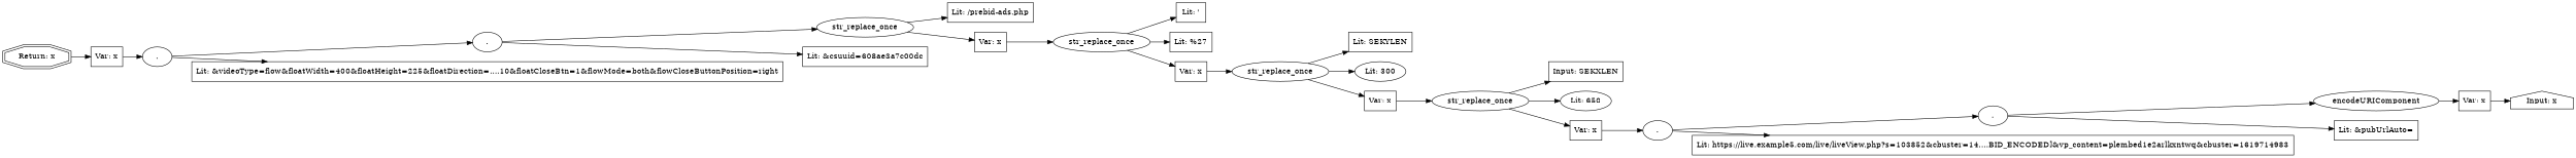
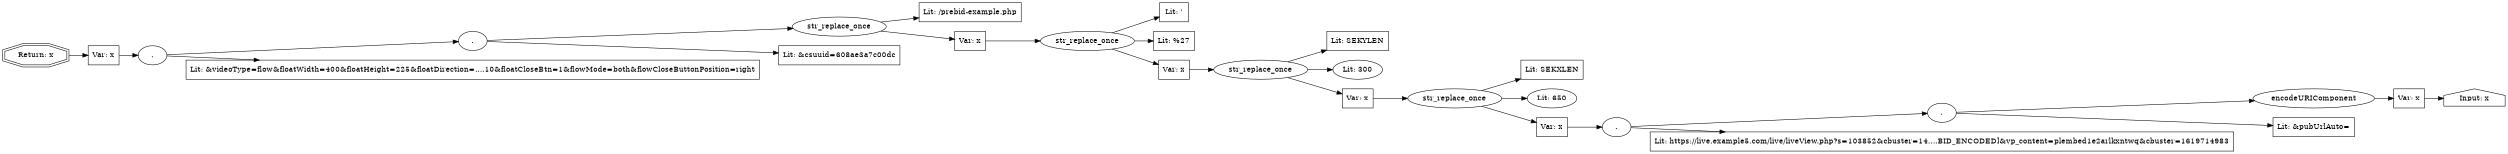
  digraph {
    rankdir=LR
    node [shape=box]
    n1 [label="Input: x" shape=house]
    n2 [label=encodeURIComponent shape=ellipse]
    n3 [label="Var: x"]
    n4 [label="." shape=ellipse]
    n5 [label="Lit: &pubUrlAuto="]
    n6 [label="." shape=ellipse]
    n7 [label="Lit: https://live.example5.com/live/liveView.php?s=103852&cbuster=14....BID_ENCODED]&vp_content=plembed1e2arlkxntwq&cbuster=1619714983"]
    n8 [label=str_replace_once shape=ellipse]
-   n9 [label="Input: SEKXLEN"]
+   n9 [label="Lit: SEKXLEN"]
    n10 [label="Lit: 650" shape=ellipse]
    n11 [label="Var: x"]
    n12 [label=str_replace_once shape=ellipse]
    n13 [label="Lit: SEKYLEN"]
    n14 [label="Lit: 300" shape=ellipse]
    n15 [label="Var: x"]
    n16 [label=str_replace_once shape=ellipse]
    n17 [label="Lit: '"]
    n18 [label="Lit: %27"]
    n19 [label="Var: x"]
    n20 [label=str_replace_once shape=ellipse]
-   n21 [label="Lit: /prebid-ads.php"]
+   n21 [label="Lit: /prebid-example.php"]
    n22 [label="Var: x"]
    n23 [label="." shape=ellipse]
    n24 [label="Lit: &csuuid=608ae3a7c00dc"]
    n25 [label="." shape=ellipse]
    n26 [label="Lit: &videoType=flow&floatWidth=400&floatHeight=225&floatDirection=....10&floatCloseBtn=1&flowMode=both&flowCloseButtonPosition=right"]
    n27 [label="Var: x"]
    n28 [label="Return: x" shape=doubleoctagon]
    n2 -> n3
    n3 -> n1
    n4 -> n2
    n4 -> n5
    n6 -> n4
    n6 -> n7
    n8 -> n9
    n8 -> n10
    n8 -> n11
    n11 -> n6
    n12 -> n13
    n12 -> n14
    n12 -> n15
    n15 -> n8
    n16 -> n17
    n16 -> n18
    n16 -> n19
    n19 -> n12
    n20 -> n21
    n20 -> n22
    n22 -> n16
    n23 -> n20
    n23 -> n24
    n25 -> n23
    n25 -> n26
    n27 -> n25
    n28 -> n27
  }
